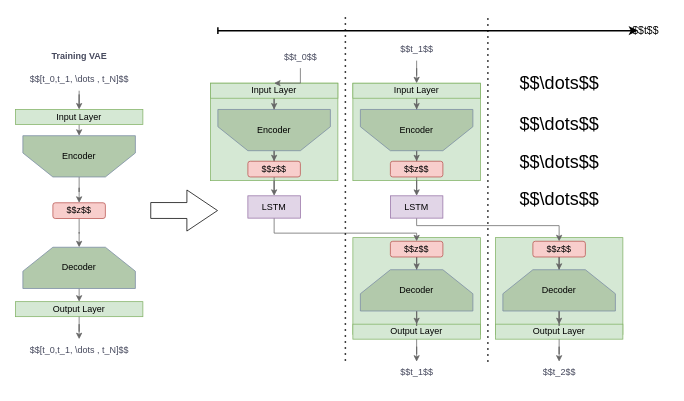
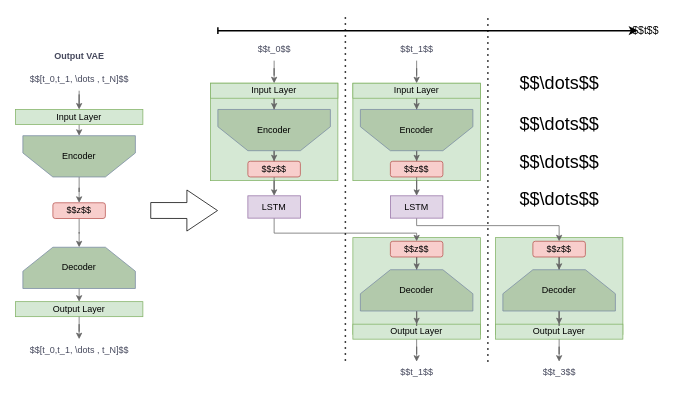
  <mxCell id="0" />
  <mxCell id="1" parent="0" />
  <mxCell id="2" value="" style="rounded=0;whiteSpace=wrap;html=1;fillColor=#d5e8d4;fillStyle=auto;strokeColor=#82b366;glass=0;" vertex="1" parent="1"><mxGeometry x="660" y="316" width="170" height="129" as="geometry" /></mxCell>
  <mxCell id="3" value="" style="rounded=0;whiteSpace=wrap;html=1;fillColor=#d5e8d4;fillStyle=auto;strokeColor=#82b366;glass=0;" vertex="1" parent="1"><mxGeometry x="470" y="316" width="170" height="129" as="geometry" /></mxCell>
  <mxCell id="4" value="" style="rounded=0;whiteSpace=wrap;html=1;fillColor=#d5e8d4;fillStyle=auto;strokeColor=#82b366;glass=0;" vertex="1" parent="1"><mxGeometry x="470" y="110.12" width="170" height="129.88" as="geometry" /></mxCell>
  <mxCell id="5" value="" style="rounded=0;whiteSpace=wrap;html=1;fillColor=#d5e8d4;fillStyle=auto;strokeColor=#82b366;glass=0;" vertex="1" parent="1"><mxGeometry x="280" y="110" width="170" height="130" as="geometry" /></mxCell>
  <mxCell id="6" style="edgeStyle=orthogonalEdgeStyle;rounded=0;orthogonalLoop=1;jettySize=auto;html=1;exitX=0.5;exitY=1;exitDx=0;exitDy=0;entryX=0.5;entryY=0;entryDx=0;entryDy=0;fillColor=#f5f5f5;strokeColor=#666666;" edge="1" parent="1" source="7" target="9"><mxGeometry relative="1" as="geometry" /></mxCell>
  <mxCell id="7" value="Input Layer" style="rounded=0;whiteSpace=wrap;html=1;fillColor=#d5e8d4;strokeColor=#82b366;" vertex="1" parent="1"><mxGeometry x="20" y="145.12" width="170" height="20" as="geometry" /></mxCell>
  <mxCell id="8" style="edgeStyle=orthogonalEdgeStyle;rounded=0;orthogonalLoop=1;jettySize=auto;html=1;entryX=0.5;entryY=0;entryDx=0;entryDy=0;fillColor=#f5f5f5;strokeColor=#666666;" edge="1" parent="1" source="9" target="11"><mxGeometry relative="1" as="geometry" /></mxCell>
  <mxCell id="9" value="Encoder" style="shape=loopLimit;whiteSpace=wrap;html=1;rotation=0;size=40;fillColor=#B2C9AB;strokeColor=#788AA3;flipV=1;" vertex="1" parent="1"><mxGeometry x="30" y="180.12" width="150" height="55" as="geometry" /></mxCell>
  <mxCell id="10" style="edgeStyle=orthogonalEdgeStyle;rounded=0;orthogonalLoop=1;jettySize=auto;html=1;entryX=0.5;entryY=0;entryDx=0;entryDy=0;fillColor=#f5f5f5;strokeColor=#666666;" edge="1" parent="1" source="11" target="13"><mxGeometry relative="1" as="geometry" /></mxCell>
  <mxCell id="11" value="$$z$$" style="rounded=1;whiteSpace=wrap;html=1;fillColor=#f8cecc;strokeColor=#b85450;" vertex="1" parent="1"><mxGeometry x="70" y="269.53" width="70" height="20.97" as="geometry" /></mxCell>
  <mxCell id="12" style="edgeStyle=orthogonalEdgeStyle;rounded=0;orthogonalLoop=1;jettySize=auto;html=1;exitX=0.5;exitY=1;exitDx=0;exitDy=0;entryX=0.5;entryY=0;entryDx=0;entryDy=0;fillColor=#f5f5f5;strokeColor=#666666;" edge="1" parent="1" source="13" target="14"><mxGeometry relative="1" as="geometry" /></mxCell>
  <mxCell id="13" value="Decoder" style="shape=loopLimit;whiteSpace=wrap;html=1;rotation=0;size=40;fillColor=#B2C9AB;strokeColor=#788AA3;flipV=0;flipH=0;" vertex="1" parent="1"><mxGeometry x="30" y="328.83" width="150" height="55" as="geometry" /></mxCell>
  <mxCell id="14" value="Output Layer" style="rounded=0;whiteSpace=wrap;html=1;fillColor=#d5e8d4;strokeColor=#82b366;" vertex="1" parent="1"><mxGeometry x="20" y="401.39" width="170" height="20" as="geometry" /></mxCell>
  <mxCell id="15" value="" style="shape=flexArrow;endArrow=classic;html=1;rounded=0;endWidth=32.56;endSize=13.272;width=21.2;" edge="1" parent="1"><mxGeometry width="50" height="50" relative="1" as="geometry"><mxPoint x="200" y="279.81" as="sourcePoint" /><mxPoint x="290" y="279.9" as="targetPoint" /></mxGeometry></mxCell>
  <mxCell id="16" style="edgeStyle=orthogonalEdgeStyle;rounded=0;orthogonalLoop=1;jettySize=auto;html=1;entryX=0.5;entryY=0;entryDx=0;entryDy=0;fillColor=#f5f5f5;strokeColor=#666666;" edge="1" parent="1" source="17" target="7"><mxGeometry relative="1" as="geometry" /></mxCell>
  <mxCell id="17" value="$$[t_0,t_1, \dots , t_N]$$" style="text;html=1;align=center;verticalAlign=middle;resizable=0;points=[];autosize=1;strokeColor=none;fillColor=none;labelBackgroundColor=none;fontColor=#46495D;" vertex="1" parent="1"><mxGeometry x="30" y="90.12" width="150" height="30" as="geometry" /></mxCell>
  <mxCell id="18" style="edgeStyle=orthogonalEdgeStyle;rounded=0;orthogonalLoop=1;jettySize=auto;html=1;entryX=0.5;entryY=1;entryDx=0;entryDy=0;startArrow=classic;startFill=1;endArrow=none;endFill=0;fillColor=#f5f5f5;strokeColor=#666666;" edge="1" parent="1" source="19" target="14"><mxGeometry relative="1" as="geometry" /></mxCell>
  <mxCell id="19" value="$$[t_0,t_1, \dots , t_N]$$" style="text;html=1;align=center;verticalAlign=middle;resizable=0;points=[];autosize=1;strokeColor=none;fillColor=none;labelBackgroundColor=none;fontColor=#46495D;" vertex="1" parent="1"><mxGeometry x="30" y="451.39" width="150" height="30" as="geometry" /></mxCell>
  <mxCell id="20" style="edgeStyle=orthogonalEdgeStyle;rounded=0;orthogonalLoop=1;jettySize=auto;html=1;entryX=0.5;entryY=0;entryDx=0;entryDy=0;fillColor=#f5f5f5;strokeColor=#666666;" edge="1" parent="1" source="21" target="23"><mxGeometry relative="1" as="geometry" /></mxCell>
  <mxCell id="21" value="Input Layer" style="rounded=0;whiteSpace=wrap;html=1;fillColor=#d5e8d4;strokeColor=#82b366;" vertex="1" parent="1"><mxGeometry x="280" y="110.12" width="170" height="20" as="geometry" /></mxCell>
  <mxCell id="22" style="edgeStyle=orthogonalEdgeStyle;rounded=0;orthogonalLoop=1;jettySize=auto;html=1;entryX=0.5;entryY=0;entryDx=0;entryDy=0;fillColor=#f5f5f5;strokeColor=#666666;" edge="1" parent="1" source="23" target="25"><mxGeometry relative="1" as="geometry" /></mxCell>
  <mxCell id="23" value="Encoder" style="shape=loopLimit;whiteSpace=wrap;html=1;rotation=0;size=40;fillColor=#B2C9AB;strokeColor=#788AA3;flipV=1;" vertex="1" parent="1"><mxGeometry x="290" y="145.12" width="150" height="55" as="geometry" /></mxCell>
  <mxCell id="24" value="" style="edgeStyle=orthogonalEdgeStyle;rounded=0;orthogonalLoop=1;jettySize=auto;html=1;fillColor=#f5f5f5;strokeColor=#666666;" edge="1" parent="1" source="25" target="35"><mxGeometry relative="1" as="geometry" /></mxCell>
  <mxCell id="25" value="$$z$$" style="rounded=1;whiteSpace=wrap;html=1;fillColor=#f8cecc;strokeColor=#b85450;" vertex="1" parent="1"><mxGeometry x="330" y="214.15" width="70" height="20.97" as="geometry" /></mxCell>
  <mxCell id="26" value="Output Layer" style="rounded=0;whiteSpace=wrap;html=1;fillColor=#d5e8d4;strokeColor=#82b366;" vertex="1" parent="1"><mxGeometry x="660" y="431.39" width="170" height="20" as="geometry" /></mxCell>
  <mxCell id="27" style="edgeStyle=orthogonalEdgeStyle;rounded=0;orthogonalLoop=1;jettySize=auto;html=1;entryX=0.5;entryY=0;entryDx=0;entryDy=0;fillColor=#f5f5f5;strokeColor=#666666;" edge="1" parent="1" source="28" target="21"><mxGeometry relative="1" as="geometry" /></mxCell>
- <mxCell id="28" value="$$t_0$$" style="text;html=1;align=center;verticalAlign=middle;resizable=0;points=[];autosize=1;strokeColor=none;fillColor=none;labelBackgroundColor=none;fontColor=#46495D;" vertex="1" parent="1"><mxGeometry x="365" y="60" width="70" height="30" as="geometry" /></mxCell>
+ <mxCell id="28" value="$$t_0$$" style="text;html=1;align=center;verticalAlign=middle;resizable=0;points=[];autosize=1;strokeColor=none;fillColor=none;labelBackgroundColor=none;fontColor=#46495D;" vertex="1" parent="1"><mxGeometry x="330" y="50" width="70" height="30" as="geometry" /></mxCell>
  <mxCell id="29" style="edgeStyle=orthogonalEdgeStyle;rounded=0;orthogonalLoop=1;jettySize=auto;html=1;entryX=0.5;entryY=1;entryDx=0;entryDy=0;startArrow=classic;startFill=1;endArrow=none;endFill=0;fillColor=#f5f5f5;strokeColor=#666666;" edge="1" parent="1" source="30" target="26"><mxGeometry relative="1" as="geometry" /></mxCell>
- <mxCell id="30" value="$$t_2$$" style="text;html=1;align=center;verticalAlign=middle;resizable=0;points=[];autosize=1;strokeColor=none;fillColor=none;labelBackgroundColor=none;fontColor=#46495D;" vertex="1" parent="1"><mxGeometry x="710" y="481.39" width="70" height="30" as="geometry" /></mxCell>
+ <mxCell id="30" value="$$t_3$$" style="text;html=1;align=center;verticalAlign=middle;resizable=0;points=[];autosize=1;strokeColor=none;fillColor=none;labelBackgroundColor=none;fontColor=#46495D;" vertex="1" parent="1"><mxGeometry x="710" y="481.39" width="70" height="30" as="geometry" /></mxCell>
  <mxCell id="31" style="edgeStyle=orthogonalEdgeStyle;rounded=0;orthogonalLoop=1;jettySize=auto;html=1;entryX=0.5;entryY=0;entryDx=0;entryDy=0;fillColor=#f5f5f5;strokeColor=#666666;" edge="1" parent="1" source="32" target="54"><mxGeometry relative="1" as="geometry" /></mxCell>
  <mxCell id="32" value="$$z$$" style="rounded=1;whiteSpace=wrap;html=1;fillColor=#f8cecc;strokeColor=#b85450;" vertex="1" parent="1"><mxGeometry x="710" y="320.85" width="70" height="20.97" as="geometry" /></mxCell>
- <mxCell id="33" value="Training VAE" style="text;html=1;align=center;verticalAlign=middle;resizable=0;points=[];autosize=1;strokeColor=none;fillColor=none;labelBackgroundColor=none;fontColor=#46495D;fontStyle=1" vertex="1" parent="1"><mxGeometry x="55" y="58.78" width="100" height="30" as="geometry" /></mxCell>
+ <mxCell id="33" value="Output VAE" style="text;html=1;align=center;verticalAlign=middle;resizable=0;points=[];autosize=1;strokeColor=none;fillColor=none;labelBackgroundColor=none;fontColor=#46495D;fontStyle=1" vertex="1" parent="1"><mxGeometry x="55" y="58.78" width="100" height="30" as="geometry" /></mxCell>
  <mxCell id="34" style="edgeStyle=orthogonalEdgeStyle;rounded=0;orthogonalLoop=1;jettySize=auto;html=1;entryX=0.5;entryY=0;entryDx=0;entryDy=0;fillColor=#f5f5f5;strokeColor=#666666;" edge="1" parent="1" source="35" target="48"><mxGeometry relative="1" as="geometry"><Array as="points"><mxPoint x="365" y="310" /><mxPoint x="555" y="310" /></Array></mxGeometry></mxCell>
  <mxCell id="35" value="LSTM" style="rounded=0;whiteSpace=wrap;html=1;labelBackgroundColor=none;fillColor=#e1d5e7;strokeColor=#9673a6;" vertex="1" parent="1"><mxGeometry x="330" y="260.26" width="70" height="29.74" as="geometry" /></mxCell>
  <mxCell id="36" style="edgeStyle=orthogonalEdgeStyle;rounded=0;orthogonalLoop=1;jettySize=auto;html=1;entryX=0.5;entryY=0;entryDx=0;entryDy=0;fillColor=#f5f5f5;strokeColor=#666666;" edge="1" parent="1" source="37" target="39"><mxGeometry relative="1" as="geometry" /></mxCell>
  <mxCell id="37" value="Input Layer" style="rounded=0;whiteSpace=wrap;html=1;fillColor=#d5e8d4;strokeColor=#82b366;" vertex="1" parent="1"><mxGeometry x="470" y="110.12" width="170" height="20" as="geometry" /></mxCell>
  <mxCell id="38" style="edgeStyle=orthogonalEdgeStyle;rounded=0;orthogonalLoop=1;jettySize=auto;html=1;entryX=0.5;entryY=0;entryDx=0;entryDy=0;fillColor=#f5f5f5;strokeColor=#666666;" edge="1" parent="1" source="39" target="41"><mxGeometry relative="1" as="geometry" /></mxCell>
  <mxCell id="39" value="Encoder" style="shape=loopLimit;whiteSpace=wrap;html=1;rotation=0;size=40;fillColor=#B2C9AB;strokeColor=#788AA3;flipV=1;" vertex="1" parent="1"><mxGeometry x="480" y="145.12" width="150" height="55" as="geometry" /></mxCell>
  <mxCell id="40" style="edgeStyle=orthogonalEdgeStyle;rounded=0;orthogonalLoop=1;jettySize=auto;html=1;entryX=0.5;entryY=0;entryDx=0;entryDy=0;fillColor=#f5f5f5;strokeColor=#666666;" edge="1" parent="1" source="41" target="50"><mxGeometry relative="1" as="geometry" /></mxCell>
  <mxCell id="41" value="$$z$$" style="rounded=1;whiteSpace=wrap;html=1;fillColor=#f8cecc;strokeColor=#b85450;" vertex="1" parent="1"><mxGeometry x="520" y="214.15" width="70" height="20.97" as="geometry" /></mxCell>
  <mxCell id="42" value="Output Layer" style="rounded=0;whiteSpace=wrap;html=1;fillColor=#d5e8d4;strokeColor=#82b366;" vertex="1" parent="1"><mxGeometry x="470" y="431.39" width="170" height="20" as="geometry" /></mxCell>
  <mxCell id="43" style="edgeStyle=orthogonalEdgeStyle;rounded=0;orthogonalLoop=1;jettySize=auto;html=1;entryX=0.5;entryY=0;entryDx=0;entryDy=0;fillColor=#f5f5f5;strokeColor=#666666;" edge="1" parent="1" source="44" target="37"><mxGeometry relative="1" as="geometry" /></mxCell>
  <mxCell id="44" value="$$t_1$$" style="text;html=1;align=center;verticalAlign=middle;resizable=0;points=[];autosize=1;strokeColor=none;fillColor=none;labelBackgroundColor=none;fontColor=#46495D;" vertex="1" parent="1"><mxGeometry x="520" y="50" width="70" height="30" as="geometry" /></mxCell>
  <mxCell id="45" style="edgeStyle=orthogonalEdgeStyle;rounded=0;orthogonalLoop=1;jettySize=auto;html=1;entryX=0.5;entryY=1;entryDx=0;entryDy=0;startArrow=classic;startFill=1;endArrow=none;endFill=0;fillColor=#f5f5f5;strokeColor=#666666;" edge="1" parent="1" source="46" target="42"><mxGeometry relative="1" as="geometry" /></mxCell>
  <mxCell id="46" value="$$t_1$$" style="text;html=1;align=center;verticalAlign=middle;resizable=0;points=[];autosize=1;strokeColor=none;fillColor=none;labelBackgroundColor=none;fontColor=#46495D;" vertex="1" parent="1"><mxGeometry x="520" y="481.39" width="70" height="30" as="geometry" /></mxCell>
  <mxCell id="47" style="edgeStyle=orthogonalEdgeStyle;rounded=0;orthogonalLoop=1;jettySize=auto;html=1;entryX=0.5;entryY=0;entryDx=0;entryDy=0;fillColor=#f5f5f5;strokeColor=#666666;" edge="1" parent="1" source="48" target="52"><mxGeometry relative="1" as="geometry" /></mxCell>
  <mxCell id="48" value="$$z$$" style="rounded=1;whiteSpace=wrap;html=1;fillColor=#f8cecc;strokeColor=#b85450;" vertex="1" parent="1"><mxGeometry x="520" y="320.85" width="70" height="20.97" as="geometry" /></mxCell>
  <mxCell id="49" style="edgeStyle=orthogonalEdgeStyle;rounded=0;orthogonalLoop=1;jettySize=auto;html=1;fillColor=#f5f5f5;strokeColor=#666666;" edge="1" parent="1" source="50" target="32"><mxGeometry relative="1" as="geometry"><Array as="points"><mxPoint x="555" y="300" /><mxPoint x="745" y="300" /></Array></mxGeometry></mxCell>
  <mxCell id="50" value="LSTM" style="rounded=0;whiteSpace=wrap;html=1;labelBackgroundColor=none;fillColor=#e1d5e7;strokeColor=#9673a6;" vertex="1" parent="1"><mxGeometry x="520" y="260.26" width="70" height="29.74" as="geometry" /></mxCell>
  <mxCell id="51" style="edgeStyle=orthogonalEdgeStyle;rounded=0;orthogonalLoop=1;jettySize=auto;html=1;entryX=0.5;entryY=0;entryDx=0;entryDy=0;fillColor=#f5f5f5;strokeColor=#666666;" edge="1" parent="1" source="52" target="42"><mxGeometry relative="1" as="geometry" /></mxCell>
  <mxCell id="52" value="Decoder" style="shape=loopLimit;whiteSpace=wrap;html=1;rotation=0;size=40;fillColor=#B2C9AB;strokeColor=#788AA3;flipV=0;flipH=0;" vertex="1" parent="1"><mxGeometry x="480" y="358.83" width="150" height="55" as="geometry" /></mxCell>
  <mxCell id="53" style="edgeStyle=orthogonalEdgeStyle;rounded=0;orthogonalLoop=1;jettySize=auto;html=1;entryX=0.5;entryY=0;entryDx=0;entryDy=0;fillColor=#f5f5f5;strokeColor=#666666;" edge="1" parent="1" source="54" target="26"><mxGeometry relative="1" as="geometry" /></mxCell>
  <mxCell id="54" value="Decoder" style="shape=loopLimit;whiteSpace=wrap;html=1;rotation=0;size=40;fillColor=#B2C9AB;strokeColor=#788AA3;flipV=0;flipH=0;" vertex="1" parent="1"><mxGeometry x="670" y="358.83" width="150" height="55" as="geometry" /></mxCell>
  <mxCell id="55" value="" style="endArrow=classic;startArrow=baseDash;html=1;rounded=0;startFill=0;strokeWidth=2;" edge="1" parent="1"><mxGeometry width="50" height="50" relative="1" as="geometry"><mxPoint x="290" y="40" as="sourcePoint" /><mxPoint x="850" y="40" as="targetPoint" /></mxGeometry></mxCell>
  <mxCell id="56" value="$$t$$" style="text;html=1;align=center;verticalAlign=middle;resizable=0;points=[];autosize=1;strokeColor=none;fillColor=none;fontSize=14;" vertex="1" parent="1"><mxGeometry x="830" y="25.12" width="60" height="30" as="geometry" /></mxCell>
  <mxCell id="57" value="" style="endArrow=none;dashed=1;html=1;dashPattern=1 3;strokeWidth=2;rounded=0;" edge="1" parent="1"><mxGeometry width="50" height="50" relative="1" as="geometry"><mxPoint x="460" y="480" as="sourcePoint" /><mxPoint x="460" y="20" as="targetPoint" /></mxGeometry></mxCell>
  <mxCell id="58" value="" style="endArrow=none;dashed=1;html=1;dashPattern=1 3;strokeWidth=2;rounded=0;" edge="1" parent="1"><mxGeometry width="50" height="50" relative="1" as="geometry"><mxPoint x="650" y="481.39" as="sourcePoint" /><mxPoint x="650" y="21.39" as="targetPoint" /></mxGeometry></mxCell>
  <mxCell id="59" value="$$\dots$$" style="text;html=1;align=center;verticalAlign=middle;resizable=0;points=[];autosize=1;strokeColor=none;fillColor=none;fontSize=24;" vertex="1" parent="1"><mxGeometry x="680" y="90.12" width="130" height="40" as="geometry" /></mxCell>
  <mxCell id="60" value="$$\dots$$" style="text;html=1;align=center;verticalAlign=middle;resizable=0;points=[];autosize=1;strokeColor=none;fillColor=none;fontSize=24;" vertex="1" parent="1"><mxGeometry x="680" y="145.12" width="130" height="40" as="geometry" /></mxCell>
  <mxCell id="61" value="$$\dots$$" style="text;html=1;align=center;verticalAlign=middle;resizable=0;points=[];autosize=1;strokeColor=none;fillColor=none;fontSize=24;" vertex="1" parent="1"><mxGeometry x="680" y="195.12" width="130" height="40" as="geometry" /></mxCell>
  <mxCell id="62" value="$$\dots$$" style="text;html=1;align=center;verticalAlign=middle;resizable=0;points=[];autosize=1;strokeColor=none;fillColor=none;fontSize=24;" vertex="1" parent="1"><mxGeometry x="680" y="245" width="130" height="40" as="geometry" /></mxCell>
